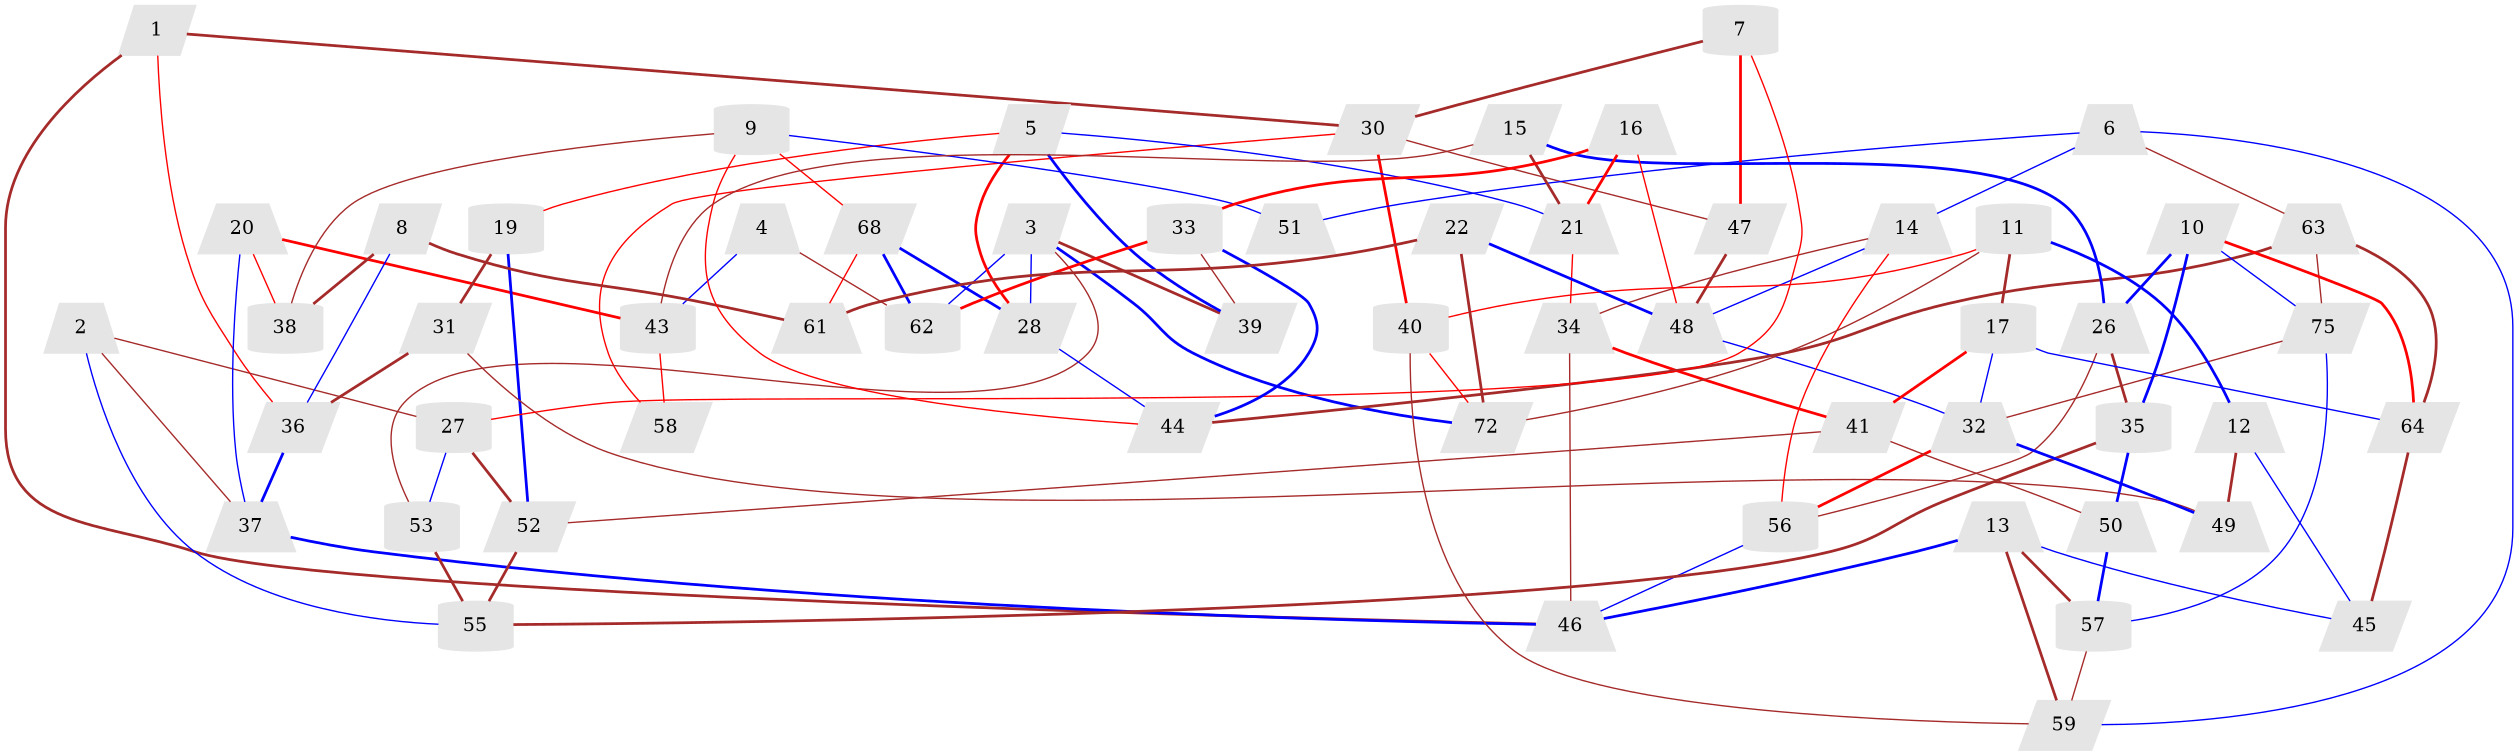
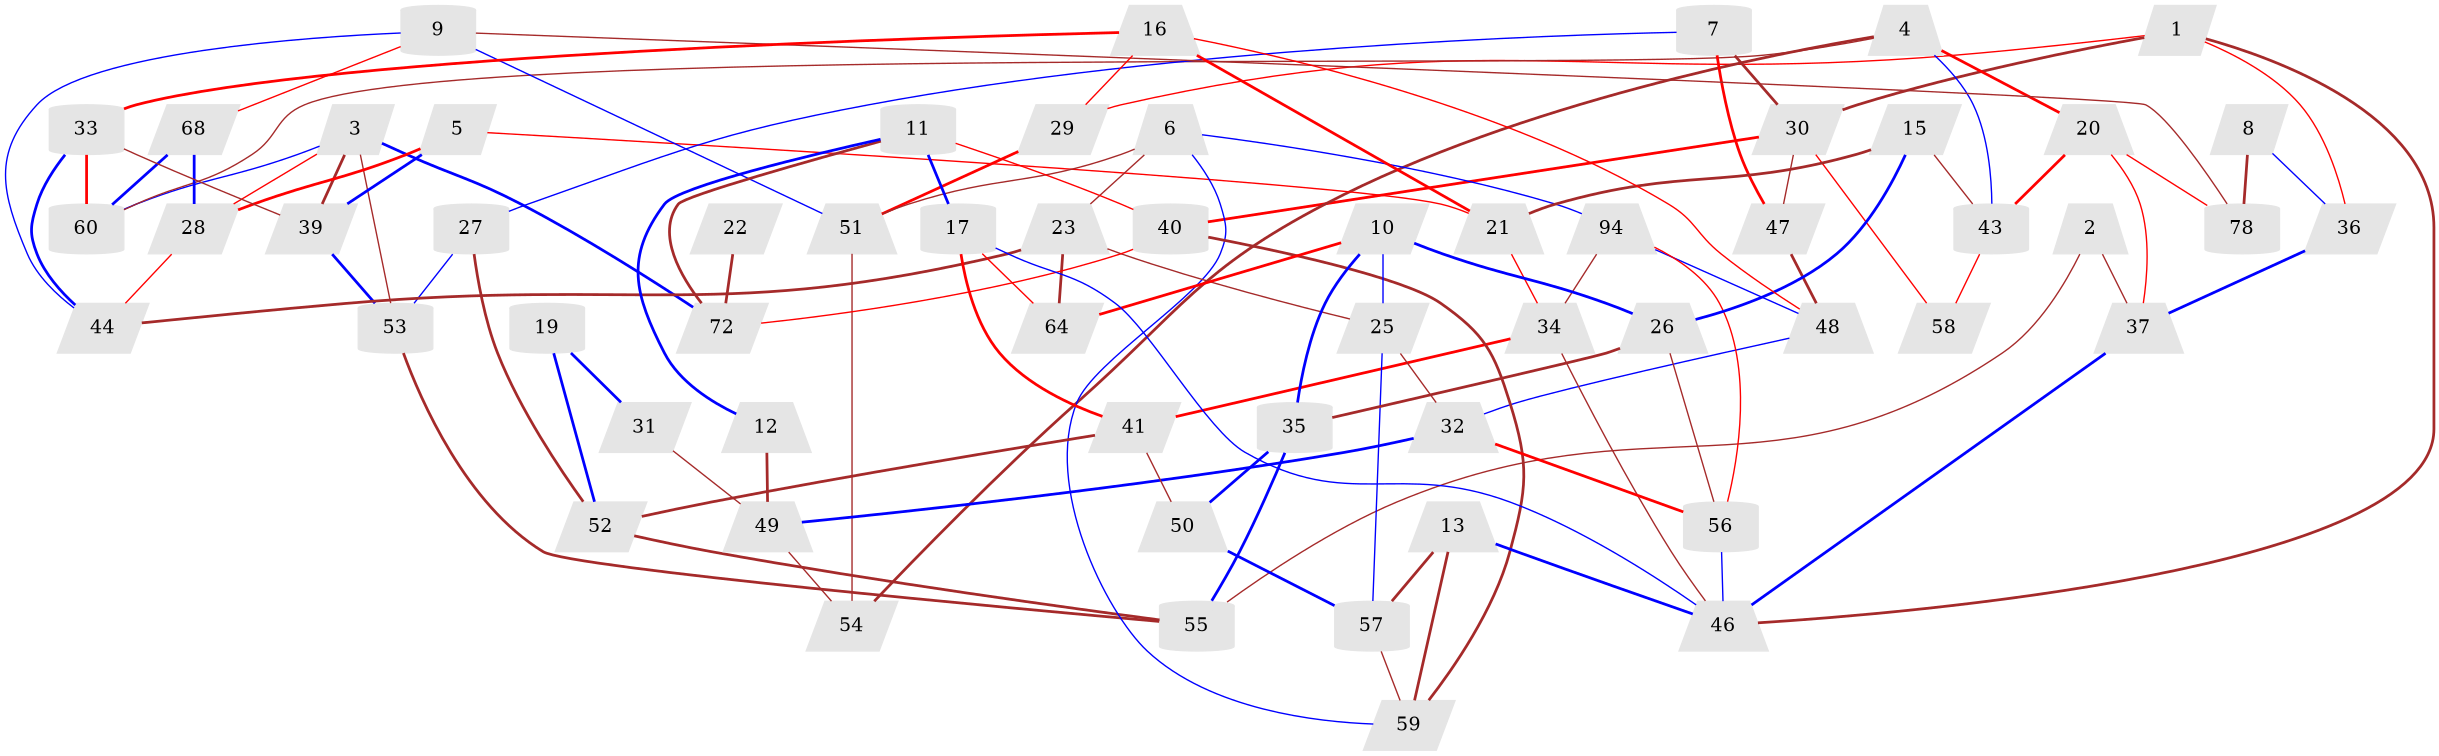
  graph {
    node [color=gray90 shape=parallelogram style=filled]
    edge [color=brown style=solid]
    1
+   29
    36
    46 [shape=trapezium]
    30
    51 [shape=trapezium]
    37 [shape=trapezium]
    48 [shape=trapezium]
    47
    2 [shape=trapezium]
    27 [shape=cylinder]
    55 [shape=cylinder]
    53 [shape=cylinder]
    52
-   38 [shape=cylinder]
+   38 [shape=cylinder label=78]
    3
    28
    n18 [label=72]
-   60 [shape=cylinder label=62]
+   60 [shape=cylinder]
    39
    44
    4 [shape=trapezium]
    20 [shape=trapezium]
    43 [shape=cylinder]
+   54
    58
    5
    19 [shape=cylinder]
    21 [shape=trapezium]
    31
    34 [shape=trapezium]
    6 [shape=trapezium]
-   14 [shape=trapezium]
-   23 [shape=trapezium label=63]
+   14 [shape=trapezium label=94]
+   23 [shape=trapezium]
    59
    56 [shape=cylinder]
    n37 [label=64]
-   25 [label=75]
+   25
    7 [shape=cylinder]
    40 [shape=cylinder]
    8
-   61 [shape=trapezium]
    50 [shape=trapezium]
    57 [shape=cylinder]
    9 [shape=cylinder]
    n46 [label=68]
    10
    26 [shape=trapezium]
    35 [shape=cylinder]
-   45
    32 [shape=trapezium]
    11 [shape=cylinder]
    12 [shape=trapezium]
    17 [shape=cylinder]
    49 [shape=trapezium]
    41
    13 [shape=trapezium]
    15
    16 [shape=trapezium]
    33 [shape=cylinder]
    22
+   1 -- 29 [color=red]
    1 -- 36 [color=red]
    1 -- 46 [style=bold]
    1 -- 30 [style=bold]
+   29 -- 51 [color=red style=bold]
    36 -- 37 [color=blue style=bold]
    30 -- 47
    30 -- 58 [color=red]
    30 -- 40 [color=red style=bold]
+   51 -- 54
    37 -- 46 [color=blue style=bold]
    48 -- 32 [color=blue]
    47 -- 48 [style=bold]
    2 -- 37
-   2 -- 27
-   2 -- 55 [color=blue]
+   2 -- 55
    27 -- 53 [color=blue]
    27 -- 52 [style=bold]
    53 -- 55 [style=bold]
    52 -- 55 [style=bold]
    3 -- 53
-   3 -- 28 [color=blue]
+   3 -- 28 [color=red]
    3 -- n18 [color=blue style=bold]
    3 -- 60 [color=blue]
    3 -- 39 [style=bold]
-   28 -- 44 [color=blue]
+   28 -- 44 [color=red]
+   39 -- 53 [color=blue style=bold]
    4 -- 60
+   4 -- 20 [color=red style=bold]
    4 -- 43 [color=blue]
-   20 -- 37 [color=blue]
+   4 -- 54 [style=bold]
+   20 -- 37 [color=red]
    20 -- 38 [color=red]
    20 -- 43 [color=red style=bold]
    43 -- 58 [color=red]
    5 -- 28 [color=red style=bold]
    5 -- 39 [color=blue style=bold]
-   5 -- 19 [color=red]
-   5 -- 21 [color=blue]
+   5 -- 21 [color=red]
    19 -- 52 [color=blue style=bold]
-   19 -- 31 [style=bold]
+   19 -- 31 [color=blue style=bold]
    21 -- 34 [color=red]
-   31 -- 36 [style=bold]
    31 -- 49
    34 -- 46
    34 -- 41 [color=red style=bold]
-   6 -- 51 [color=blue]
+   6 -- 51
    6 -- 14 [color=blue]
    6 -- 23
    6 -- 59 [color=blue]
    14 -- 48 [color=blue]
    14 -- 34
    14 -- 56 [color=red]
    23 -- 44 [style=bold]
    23 -- n37 [style=bold]
    23 -- 25
    56 -- 46 [color=blue]
-   n37 -- 45 [style=bold]
    25 -- 57 [color=blue]
    25 -- 32
    7 -- 30 [style=bold]
    7 -- 47 [color=red style=bold]
-   7 -- 27 [color=red]
+   7 -- 27 [color=blue]
    40 -- n18 [color=red]
-   40 -- 59
+   40 -- 59 [style=bold]
    8 -- 36 [color=blue]
    8 -- 38 [style=bold]
-   8 -- 61 [style=bold]
    50 -- 57 [color=blue style=bold]
    57 -- 59
    9 -- 51 [color=blue]
    9 -- 38
-   9 -- 44 [color=red]
+   9 -- 44 [color=blue]
    9 -- n46 [color=red]
    n46 -- 28 [color=blue style=bold]
    n46 -- 60 [color=blue style=bold]
-   n46 -- 61 [color=red]
    10 -- n37 [color=red style=bold]
    10 -- 25 [color=blue]
    10 -- 26 [color=blue style=bold]
    10 -- 35 [color=blue style=bold]
    26 -- 56
    26 -- 35 [style=bold]
-   35 -- 55 [style=bold]
+   35 -- 55 [color=blue style=bold]
    35 -- 50 [color=blue style=bold]
    32 -- 56 [color=red style=bold]
    32 -- 49 [color=blue style=bold]
-   11 -- n18
+   11 -- n18 [style=bold]
    11 -- 40 [color=red]
    11 -- 12 [color=blue style=bold]
-   11 -- 17 [style=bold]
-   12 -- 45 [color=blue]
+   11 -- 17 [color=blue style=bold]
    12 -- 49 [style=bold]
-   17 -- 32 [color=blue]
-   17 -- n37 [color=blue]
+   17 -- 46 [color=blue]
+   17 -- n37 [color=red]
    17 -- 41 [color=red style=bold]
-   41 -- 52
+   49 -- 54
+   41 -- 52 [style=bold]
    41 -- 50
    13 -- 46 [color=blue style=bold]
    13 -- 59 [style=bold]
    13 -- 57 [style=bold]
-   13 -- 45 [color=blue]
    15 -- 43
    15 -- 21 [style=bold]
    15 -- 26 [color=blue style=bold]
+   16 -- 29 [color=red]
    16 -- 48 [color=red]
    16 -- 21 [color=red style=bold]
    16 -- 33 [color=red style=bold]
    33 -- 60 [color=red style=bold]
    33 -- 39
    33 -- 44 [color=blue style=bold]
-   22 -- 48 [color=blue style=bold]
    22 -- n18 [style=bold]
-   22 -- 61 [style=bold]
  }
